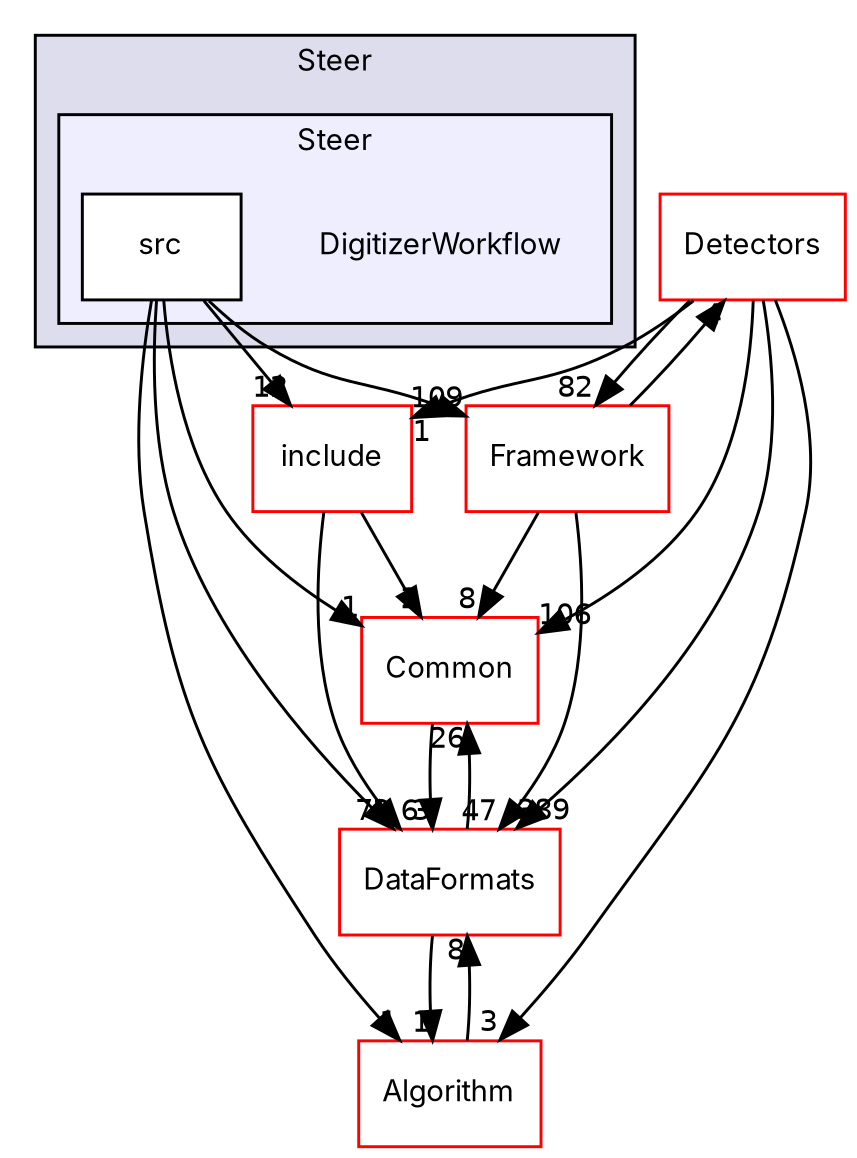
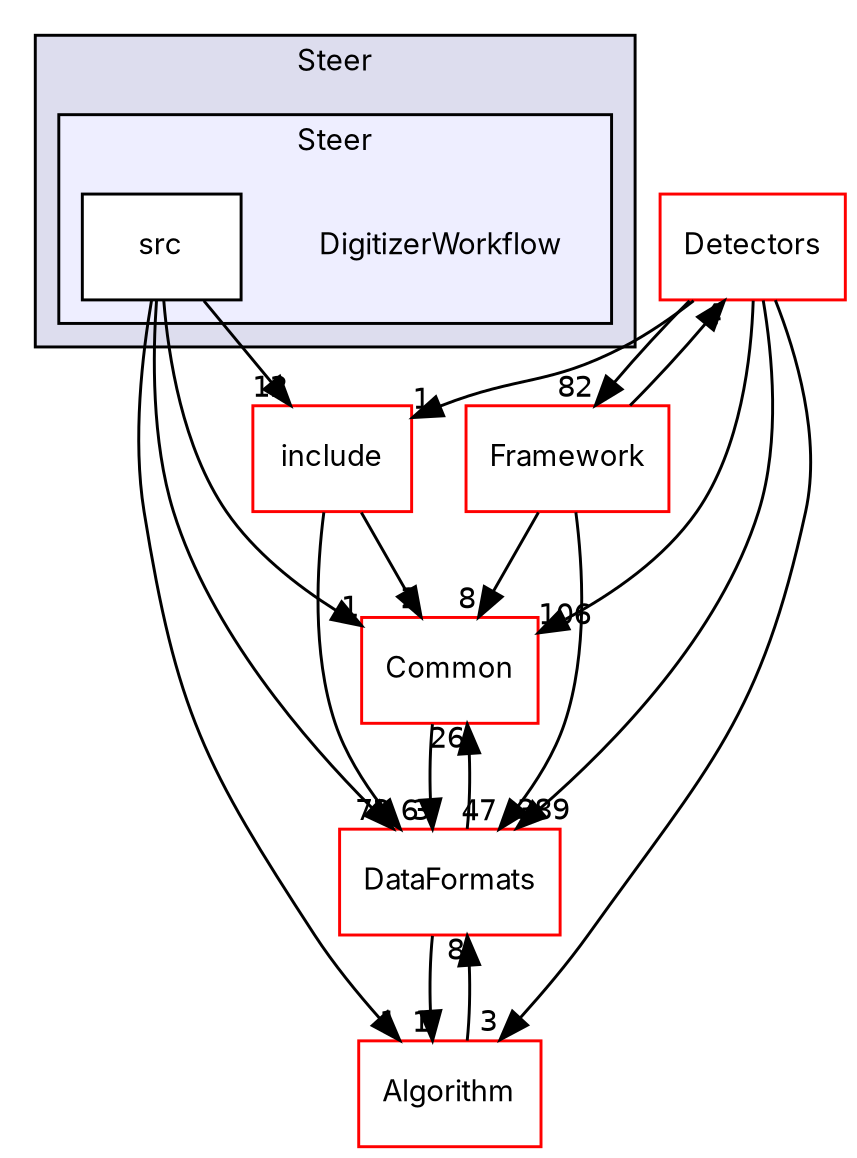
  digraph {
    compound=true
    fontname=Inter
    node [fontname=Inter fontsize=10 shape=box color=red]
    edge [fontname=Inter headlabel=1 labeldistance=1.5 labelfontname=Helvetica labelfontsize=10]
    n1 [label=DigitizerWorkflow shape=plaintext color=""]
    n2 [color=black fillcolor=white label=src style=filled]
    n3 [label=Common]
    n4 [label=Algorithm]
    n5 [label=include]
    n6 [label=Framework]
    n7 [label=DataFormats]
    n8 [label=Detectors]
    subgraph cluster_1 {
      bgcolor="#ddddee"
      fontsize=10
      label=Steer
      pencolor=black
      subgraph cluster_2 {
        bgcolor="#eeeeff"
        fontsize=10
        label=Steer
        pencolor=black
        n1
        n2
      }
    }
    n2 -> n3
    n2 -> n4
    n2 -> n5 [headlabel=12]
-   n2 -> n6 [headlabel=109]
    n2 -> n7 [headlabel=72]
    n3 -> n7 [headlabel=3]
    n4 -> n7 [headlabel=8]
    n5 -> n3 [headlabel=2]
    n5 -> n7 [headlabel=6]
    n6 -> n3 [headlabel=8]
    n6 -> n7 [headlabel=47]
    n6 -> n8 [headlabel=4]
    n7 -> n3 [headlabel=26]
    n7 -> n4
    n8 -> n3 [headlabel=106]
    n8 -> n4 [headlabel=3]
    n8 -> n5
    n8 -> n6 [headlabel=82]
    n8 -> n7 [headlabel=389]
  }
